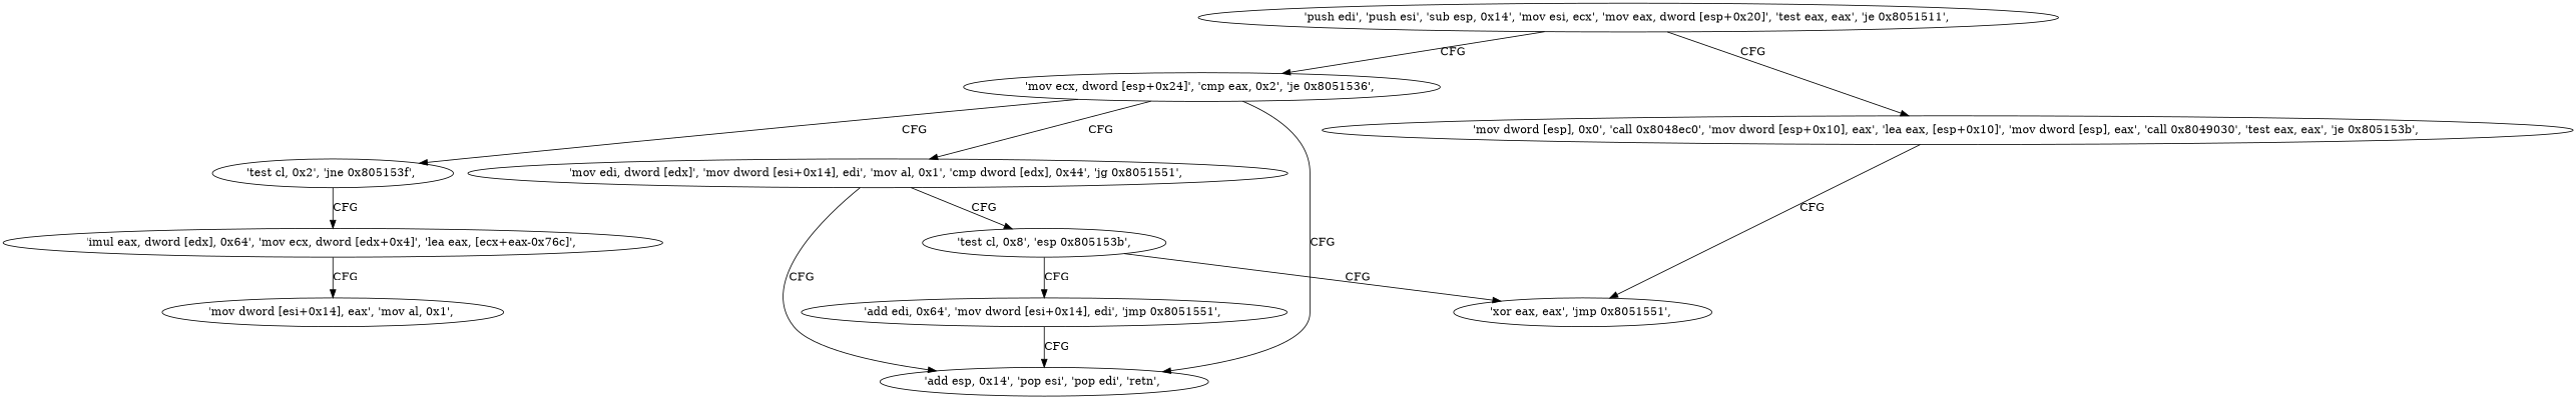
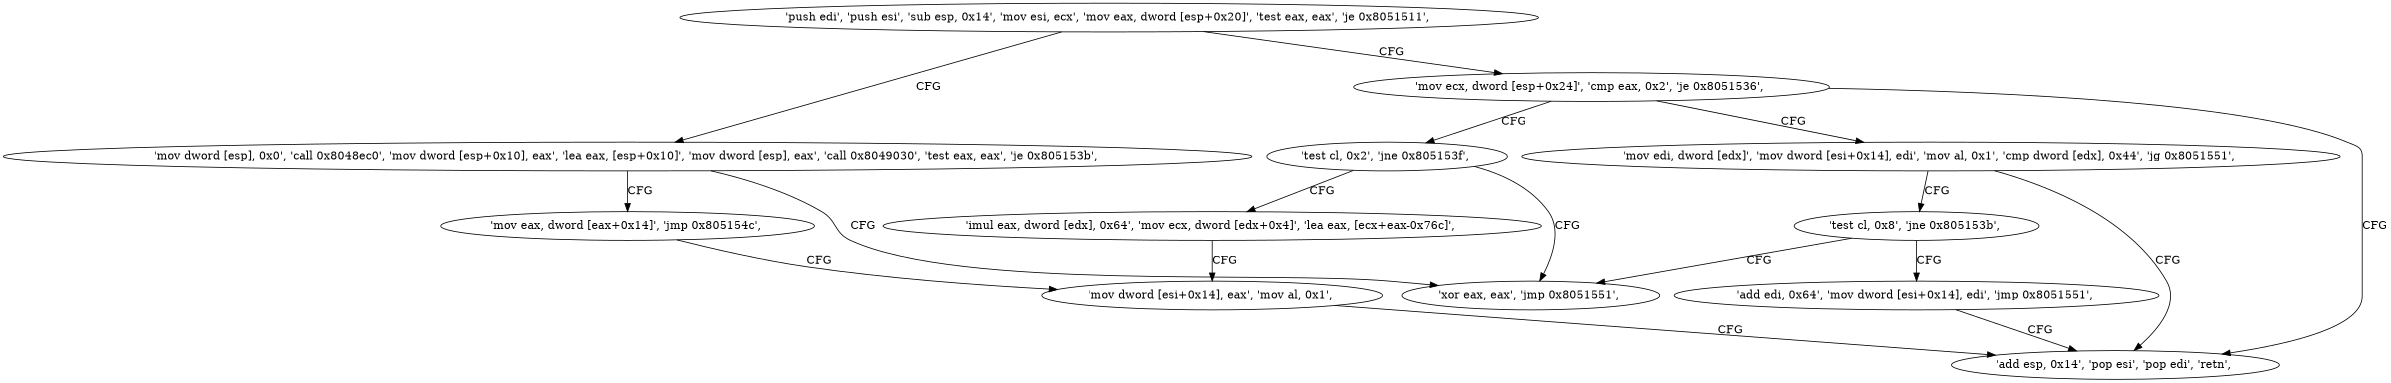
  digraph {
    n1 [label="'push edi', 'push esi', 'sub esp, 0x14', 'mov esi, ecx', 'mov eax, dword [esp+0x20]', 'test eax, eax', 'je 0x8051511', "]
    n2 [label="'mov dword [esp], 0x0', 'call 0x8048ec0', 'mov dword [esp+0x10], eax', 'lea eax, [esp+0x10]', 'mov dword [esp], eax', 'call 0x8049030', 'test eax, eax', 'je 0x805153b', "]
    n3 [label="'mov ecx, dword [esp+0x24]', 'cmp eax, 0x2', 'je 0x8051536', "]
    n4 [label="'xor eax, eax', 'jmp 0x8051551', "]
+   n5 [label="'mov eax, dword [eax+0x14]', 'jmp 0x805154c', "]
    n6 [label="'test cl, 0x2', 'jne 0x805153f', "]
    n7 [label="'mov edi, dword [edx]', 'mov dword [esi+0x14], edi', 'mov al, 0x1', 'cmp dword [edx], 0x44', 'jg 0x8051551', "]
    n8 [label="'add esp, 0x14', 'pop esi', 'pop edi', 'retn', "]
    n9 [label="'mov dword [esi+0x14], eax', 'mov al, 0x1', "]
    n10 [label="'imul eax, dword [edx], 0x64', 'mov ecx, dword [edx+0x4]', 'lea eax, [ecx+eax-0x76c]', "]
-   n11 [label="'test cl, 0x8', 'esp 0x805153b',"]
+   n11 [label="'test cl, 0x8', 'jne 0x805153b', "]
    n12 [label="'add edi, 0x64', 'mov dword [esi+0x14], edi', 'jmp 0x8051551', "]
    n1 -> n2 [label=CFG]
    n1 -> n3 [label=CFG]
    n2 -> n4 [label=CFG]
+   n2 -> n5 [label=CFG]
    n3 -> n6 [label=CFG]
    n3 -> n7 [label=CFG]
    n3 -> n8 [label=CFG]
+   n5 -> n9 [label=CFG]
+   n6 -> n4 [label=CFG]
    n6 -> n10 [label=CFG]
    n7 -> n8 [label=CFG]
    n7 -> n11 [label=CFG]
+   n9 -> n8 [label=CFG]
    n10 -> n9 [label=CFG]
    n11 -> n4 [label=CFG]
    n11 -> n12 [label=CFG]
    n12 -> n8 [label=CFG]
  }
